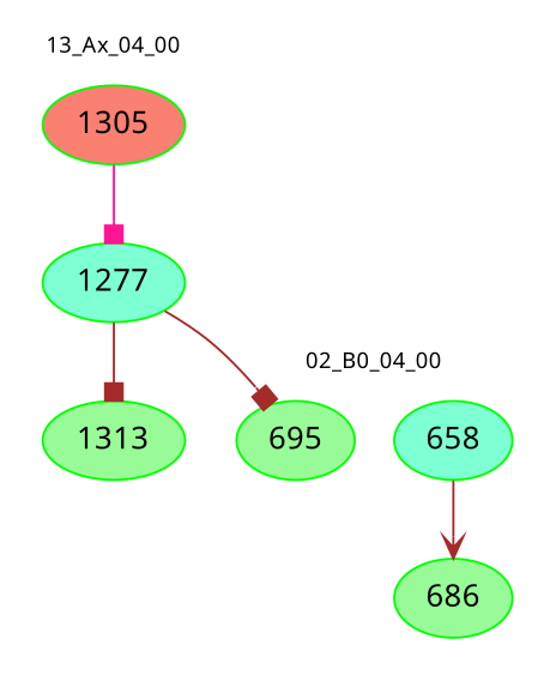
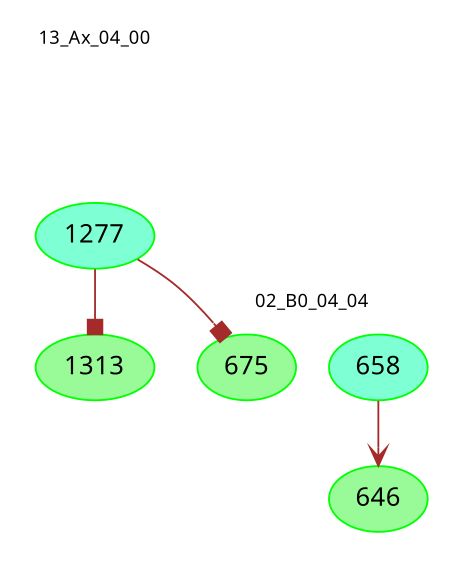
  digraph {
    fontname="Noto Sans"
    node [color=green fillcolor=palegreen fontname="Noto Sans" style=filled]
    edge [arrowhead=box color=brown fontname="Noto Sans"]
-   n1 [fillcolor=salmon label=1305]
    n2 [fillcolor=aquamarine label=1277]
    n3 [label=1313]
    n4 [fillcolor=aquamarine label=658]
-   n5 [label=686]
-   n6 [label=695]
+   n5 [label=646]
+   n6 [label=675]
    subgraph cluster_1 {
      color=white
      fontsize=10
      label="13_Ax_04_00"
-     n1
      n2
      n3
    }
    subgraph cluster_2 {
      color=white
      fontsize=10
-     label="02_B0_04_00"
+     label="02_B0_04_04"
      n4
      n5
      n6
    }
-   n1 -> n2 [color=deeppink]
    n2 -> n3
    n2 -> n6
    n4 -> n5 [arrowhead=vee]
  }
